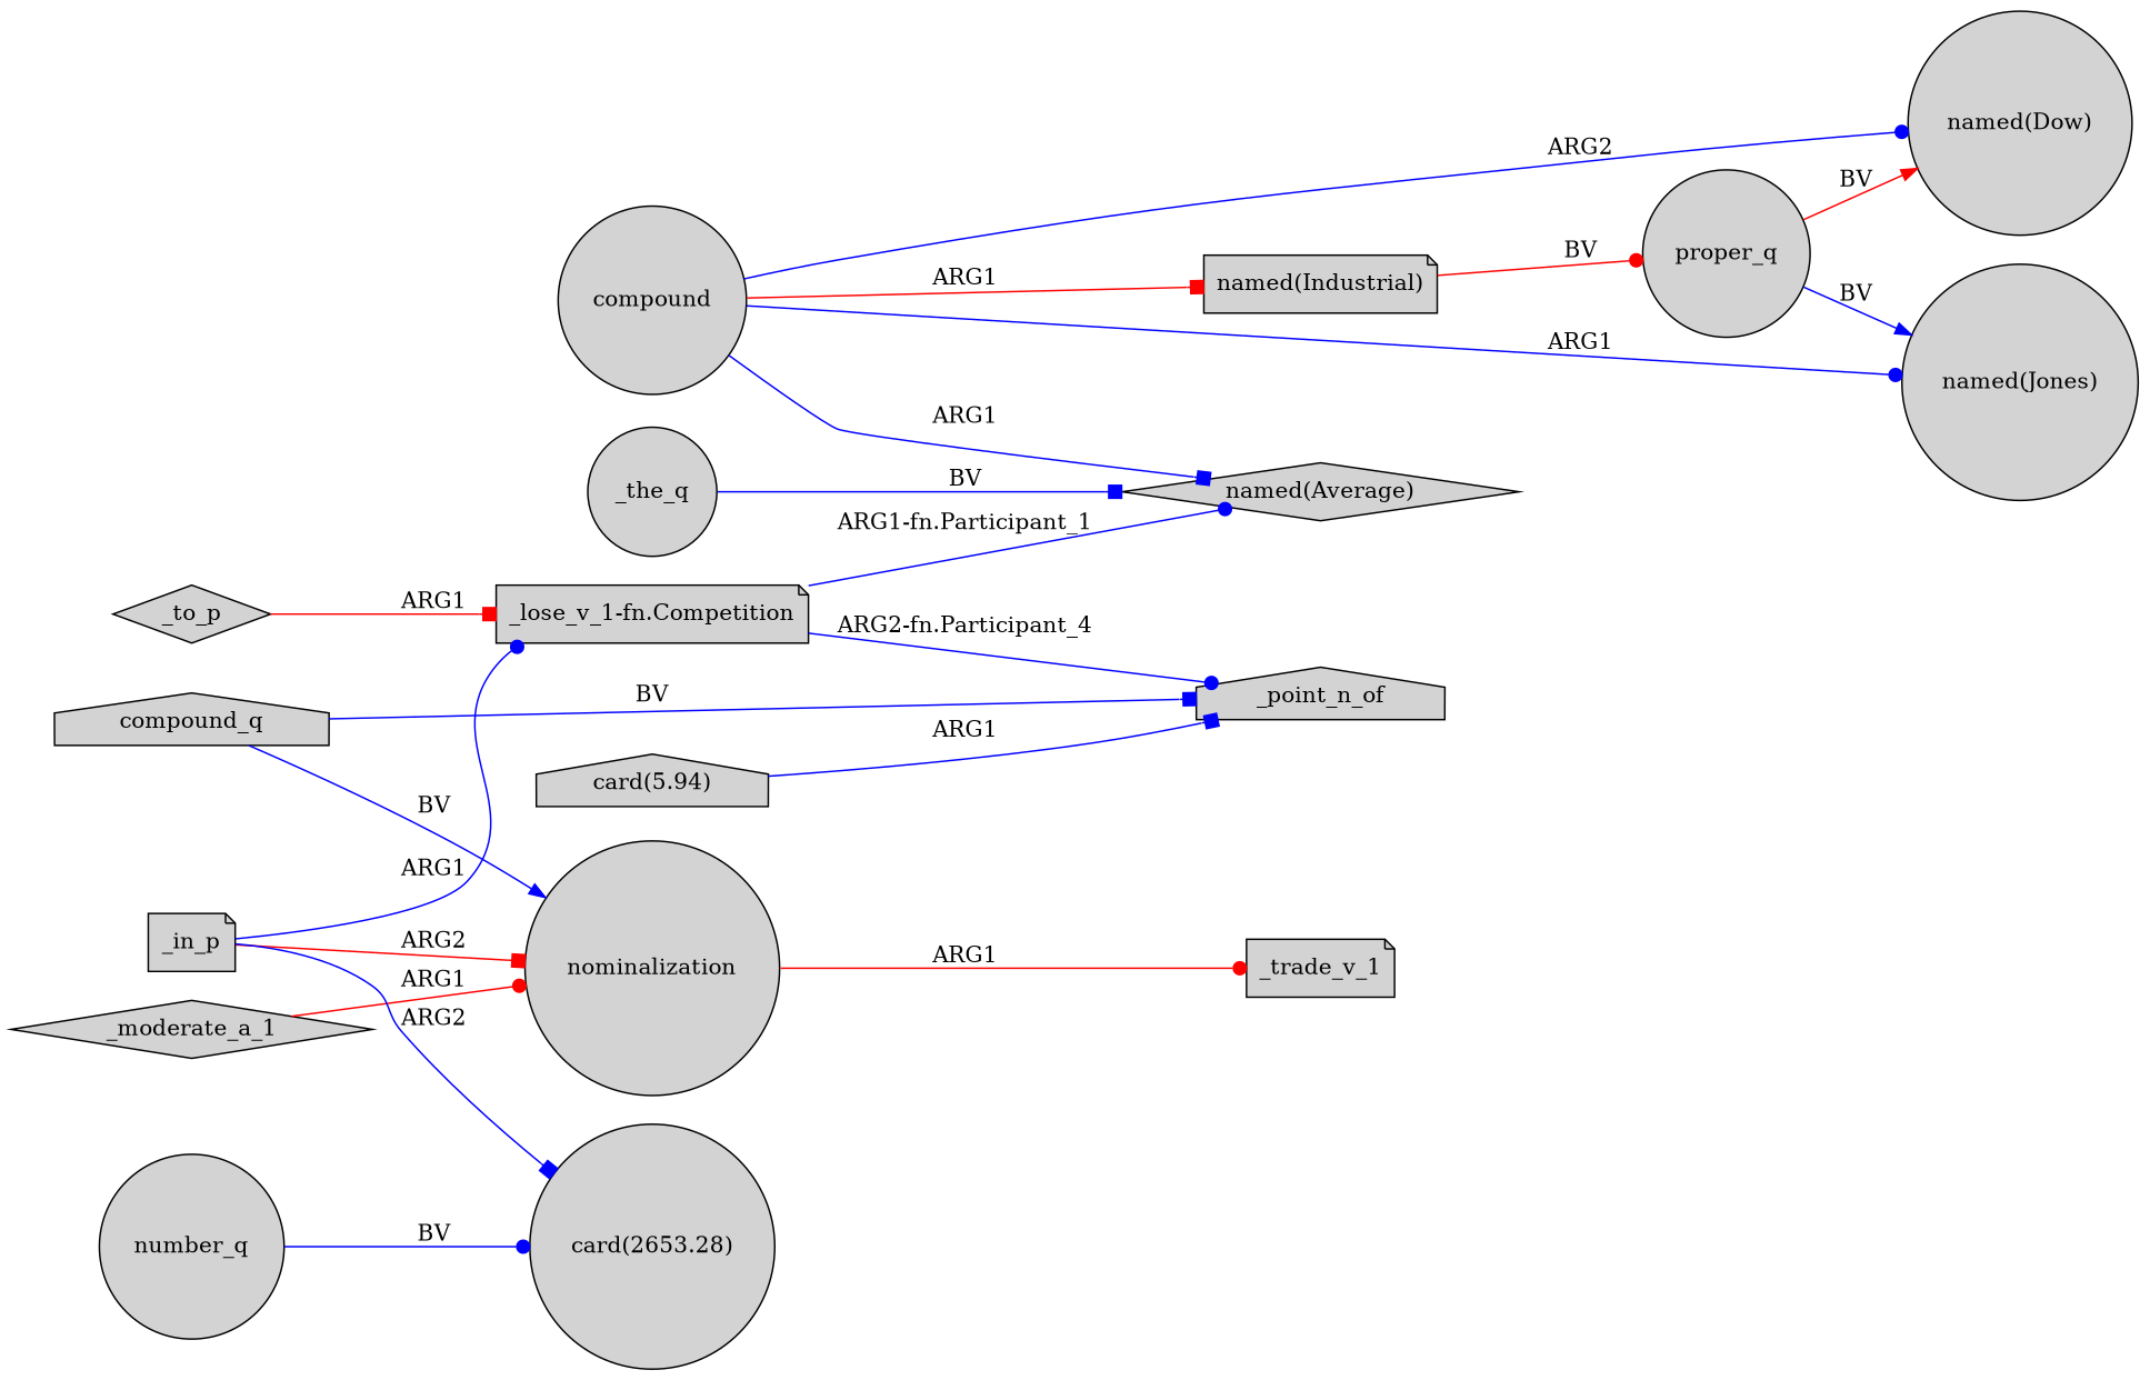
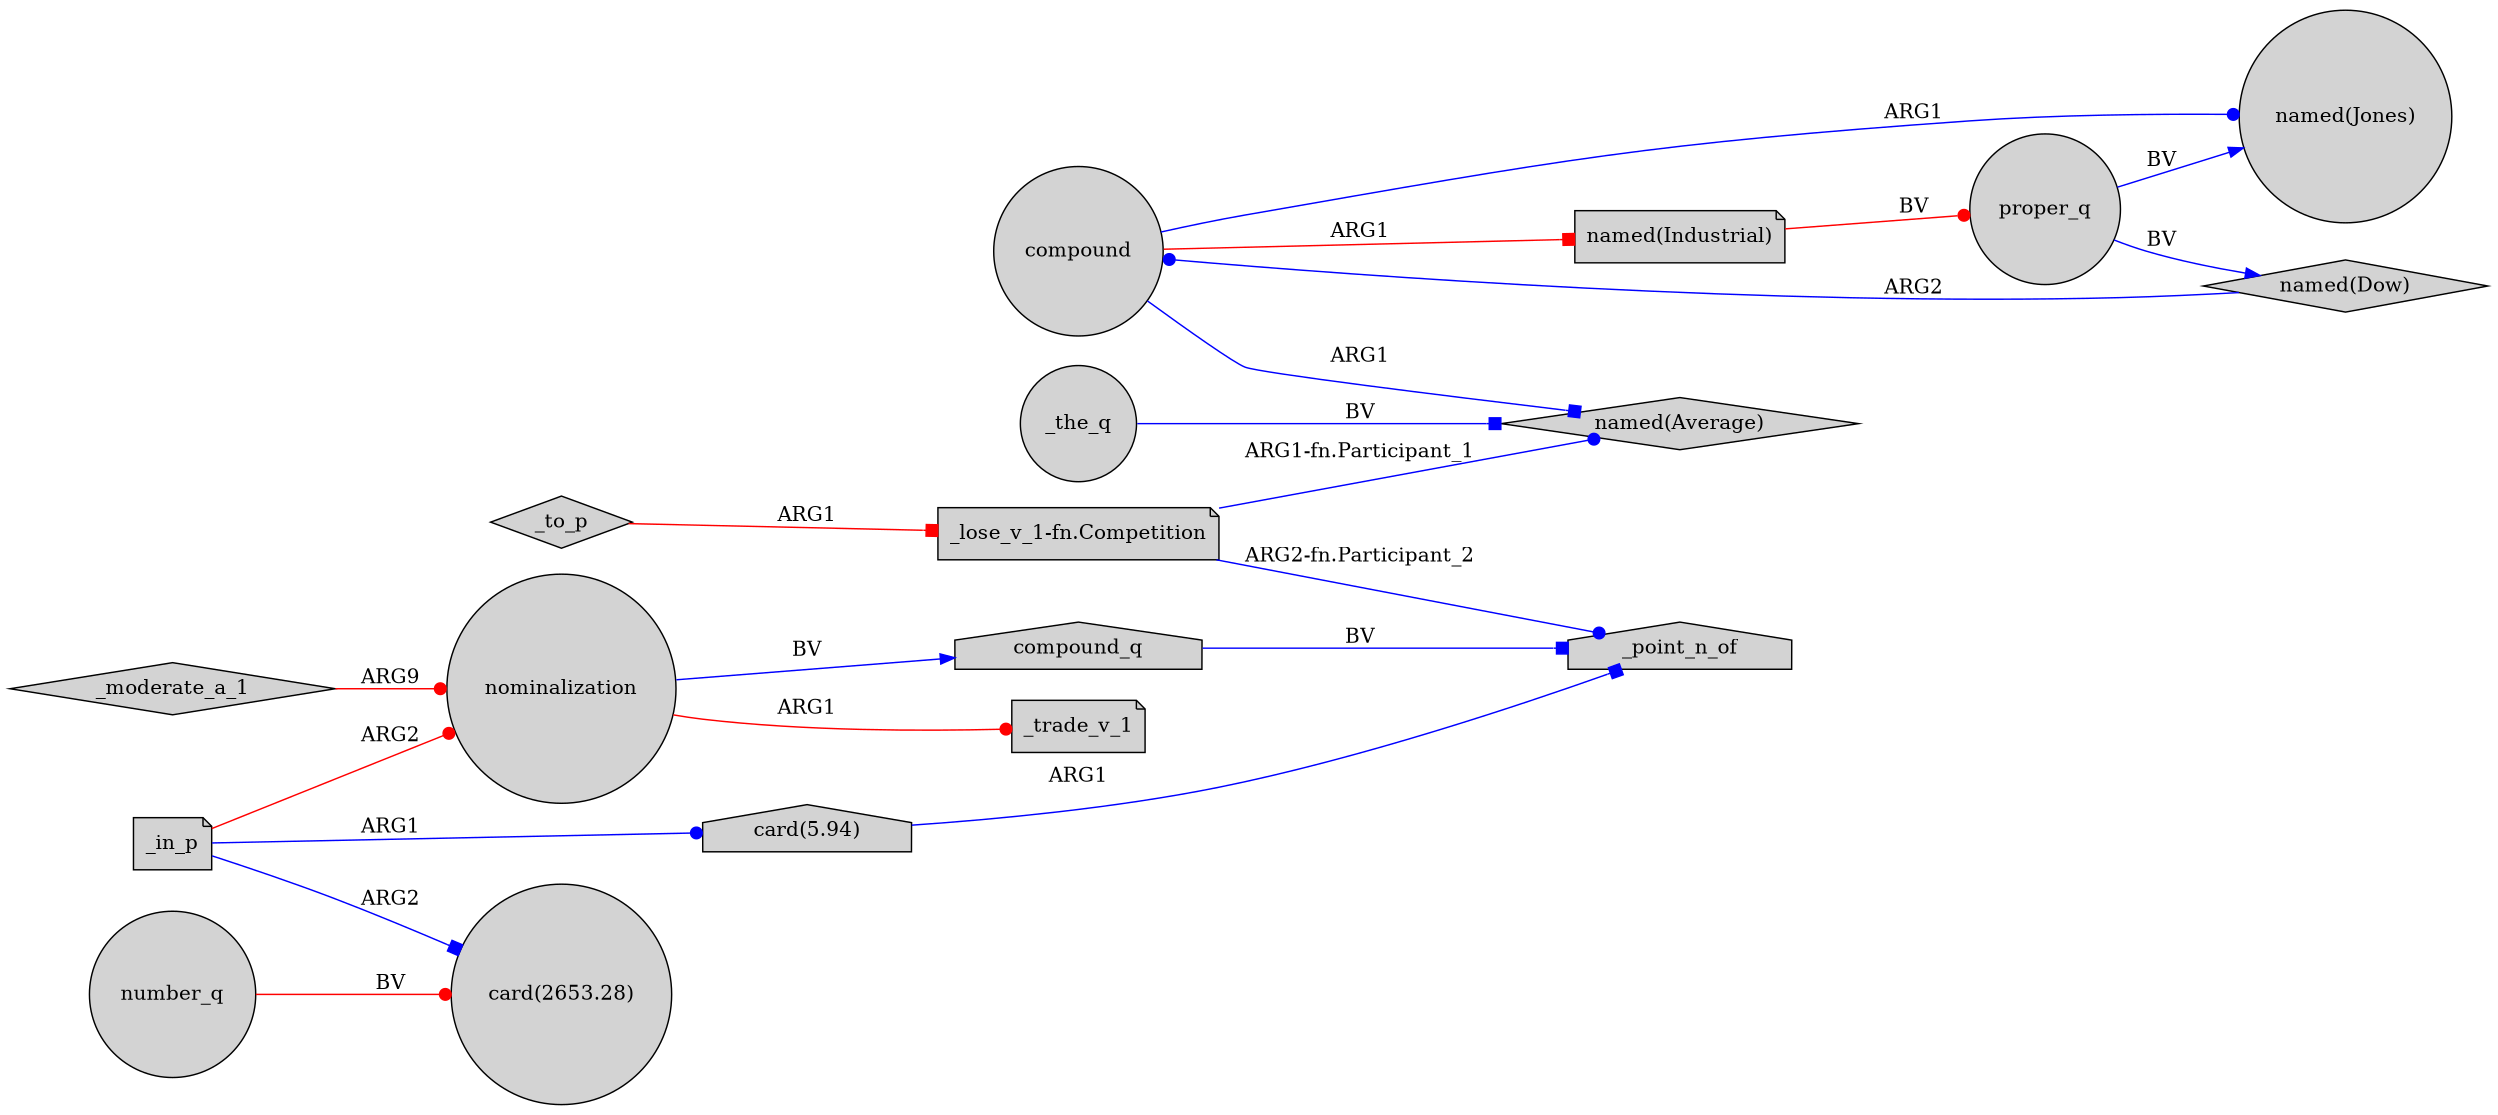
  digraph {
    rankdir=LR
    node [shape=circle style=filled]
    edge [arrowhead=dot color=blue]
    compound
    "named(Jones)"
    "named(Industrial)" [shape=note]
    "named(Average)" [shape=diamond]
-   "named(Dow)"
+   "named(Dow)" [shape=diamond]
    proper_q
    _moderate_a_1 [shape=diamond]
    nominalization
    _trade_v_1 [shape=note]
    "card(5.94)" [shape=house]
    _point_n_of [shape=house]
    _to_p [shape=diamond]
    "_lose_v_1-fn.Competition" [shape=note]
    n14 [label=compound_q shape=house]
    _in_p [shape=note]
    "card(2653.28)"
    _the_q
    number_q
    compound -> "named(Jones)" [label=ARG1]
    compound -> "named(Industrial)" [arrowhead=box color=red label=ARG1]
    compound -> "named(Average)" [arrowhead=box label=ARG1]
-   compound -> "named(Dow)" [label=ARG2]
+   "named(Dow)" -> compound [label=ARG2]
    "named(Industrial)" -> proper_q [color=red label=BV]
    proper_q -> "named(Jones)" [arrowhead=normal label=BV]
-   proper_q -> "named(Dow)" [arrowhead=normal color=red label=BV]
-   _moderate_a_1 -> nominalization [color=red label=ARG1]
+   proper_q -> "named(Dow)" [arrowhead=normal label=BV]
+   _moderate_a_1 -> nominalization [color=red label=ARG9]
    nominalization -> _trade_v_1 [color=red label=ARG1]
    "card(5.94)" -> _point_n_of [arrowhead=box label=ARG1]
    _to_p -> "_lose_v_1-fn.Competition" [arrowhead=box color=red label=ARG1]
    "_lose_v_1-fn.Competition" -> "named(Average)" [label="ARG1-fn.Participant_1"]
-   "_lose_v_1-fn.Competition" -> _point_n_of [label="ARG2-fn.Participant_4"]
-   n14 -> nominalization [arrowhead=normal label=BV]
+   "_lose_v_1-fn.Competition" -> _point_n_of [label="ARG2-fn.Participant_2"]
+   nominalization -> n14 [arrowhead=normal label=BV]
    n14 -> _point_n_of [arrowhead=box label=BV]
-   _in_p -> nominalization [arrowhead=box color=red label=ARG2]
-   _in_p -> "_lose_v_1-fn.Competition" [label=ARG1]
+   _in_p -> nominalization [color=red label=ARG2]
+   _in_p -> "card(5.94)" [label=ARG1]
    _in_p -> "card(2653.28)" [arrowhead=box label=ARG2]
    _the_q -> "named(Average)" [arrowhead=box label=BV]
-   number_q -> "card(2653.28)" [label=BV]
+   number_q -> "card(2653.28)" [color=red label=BV]
  }
